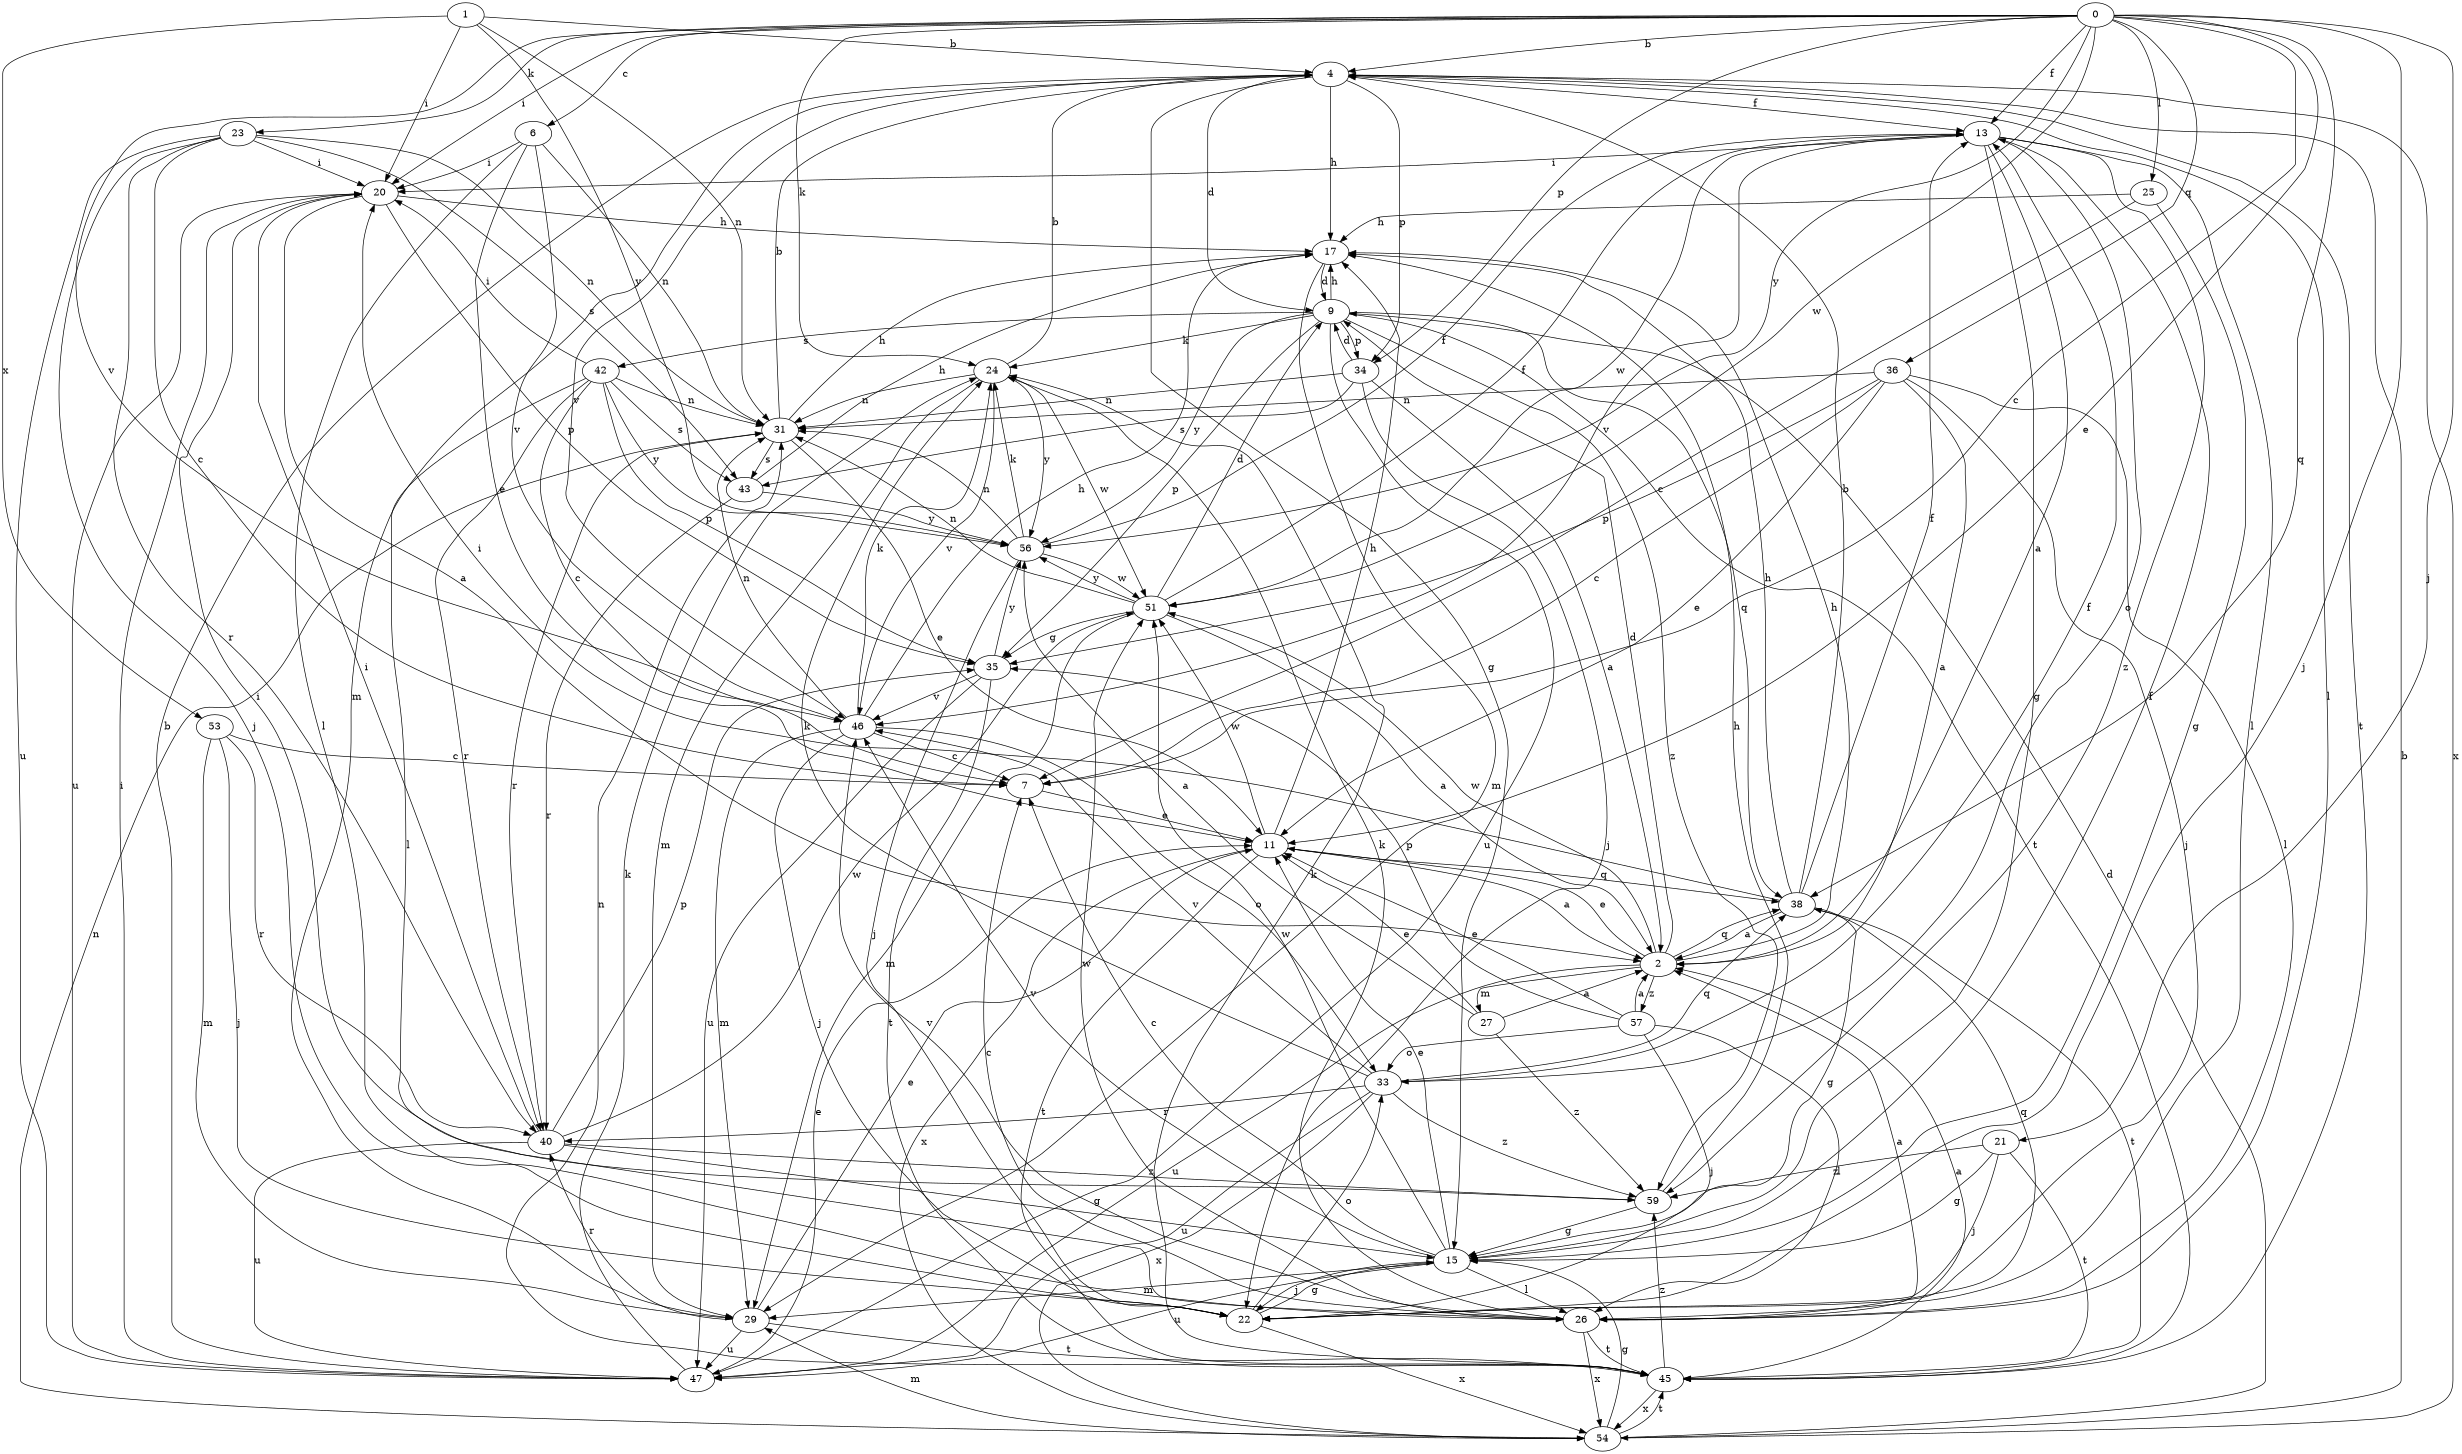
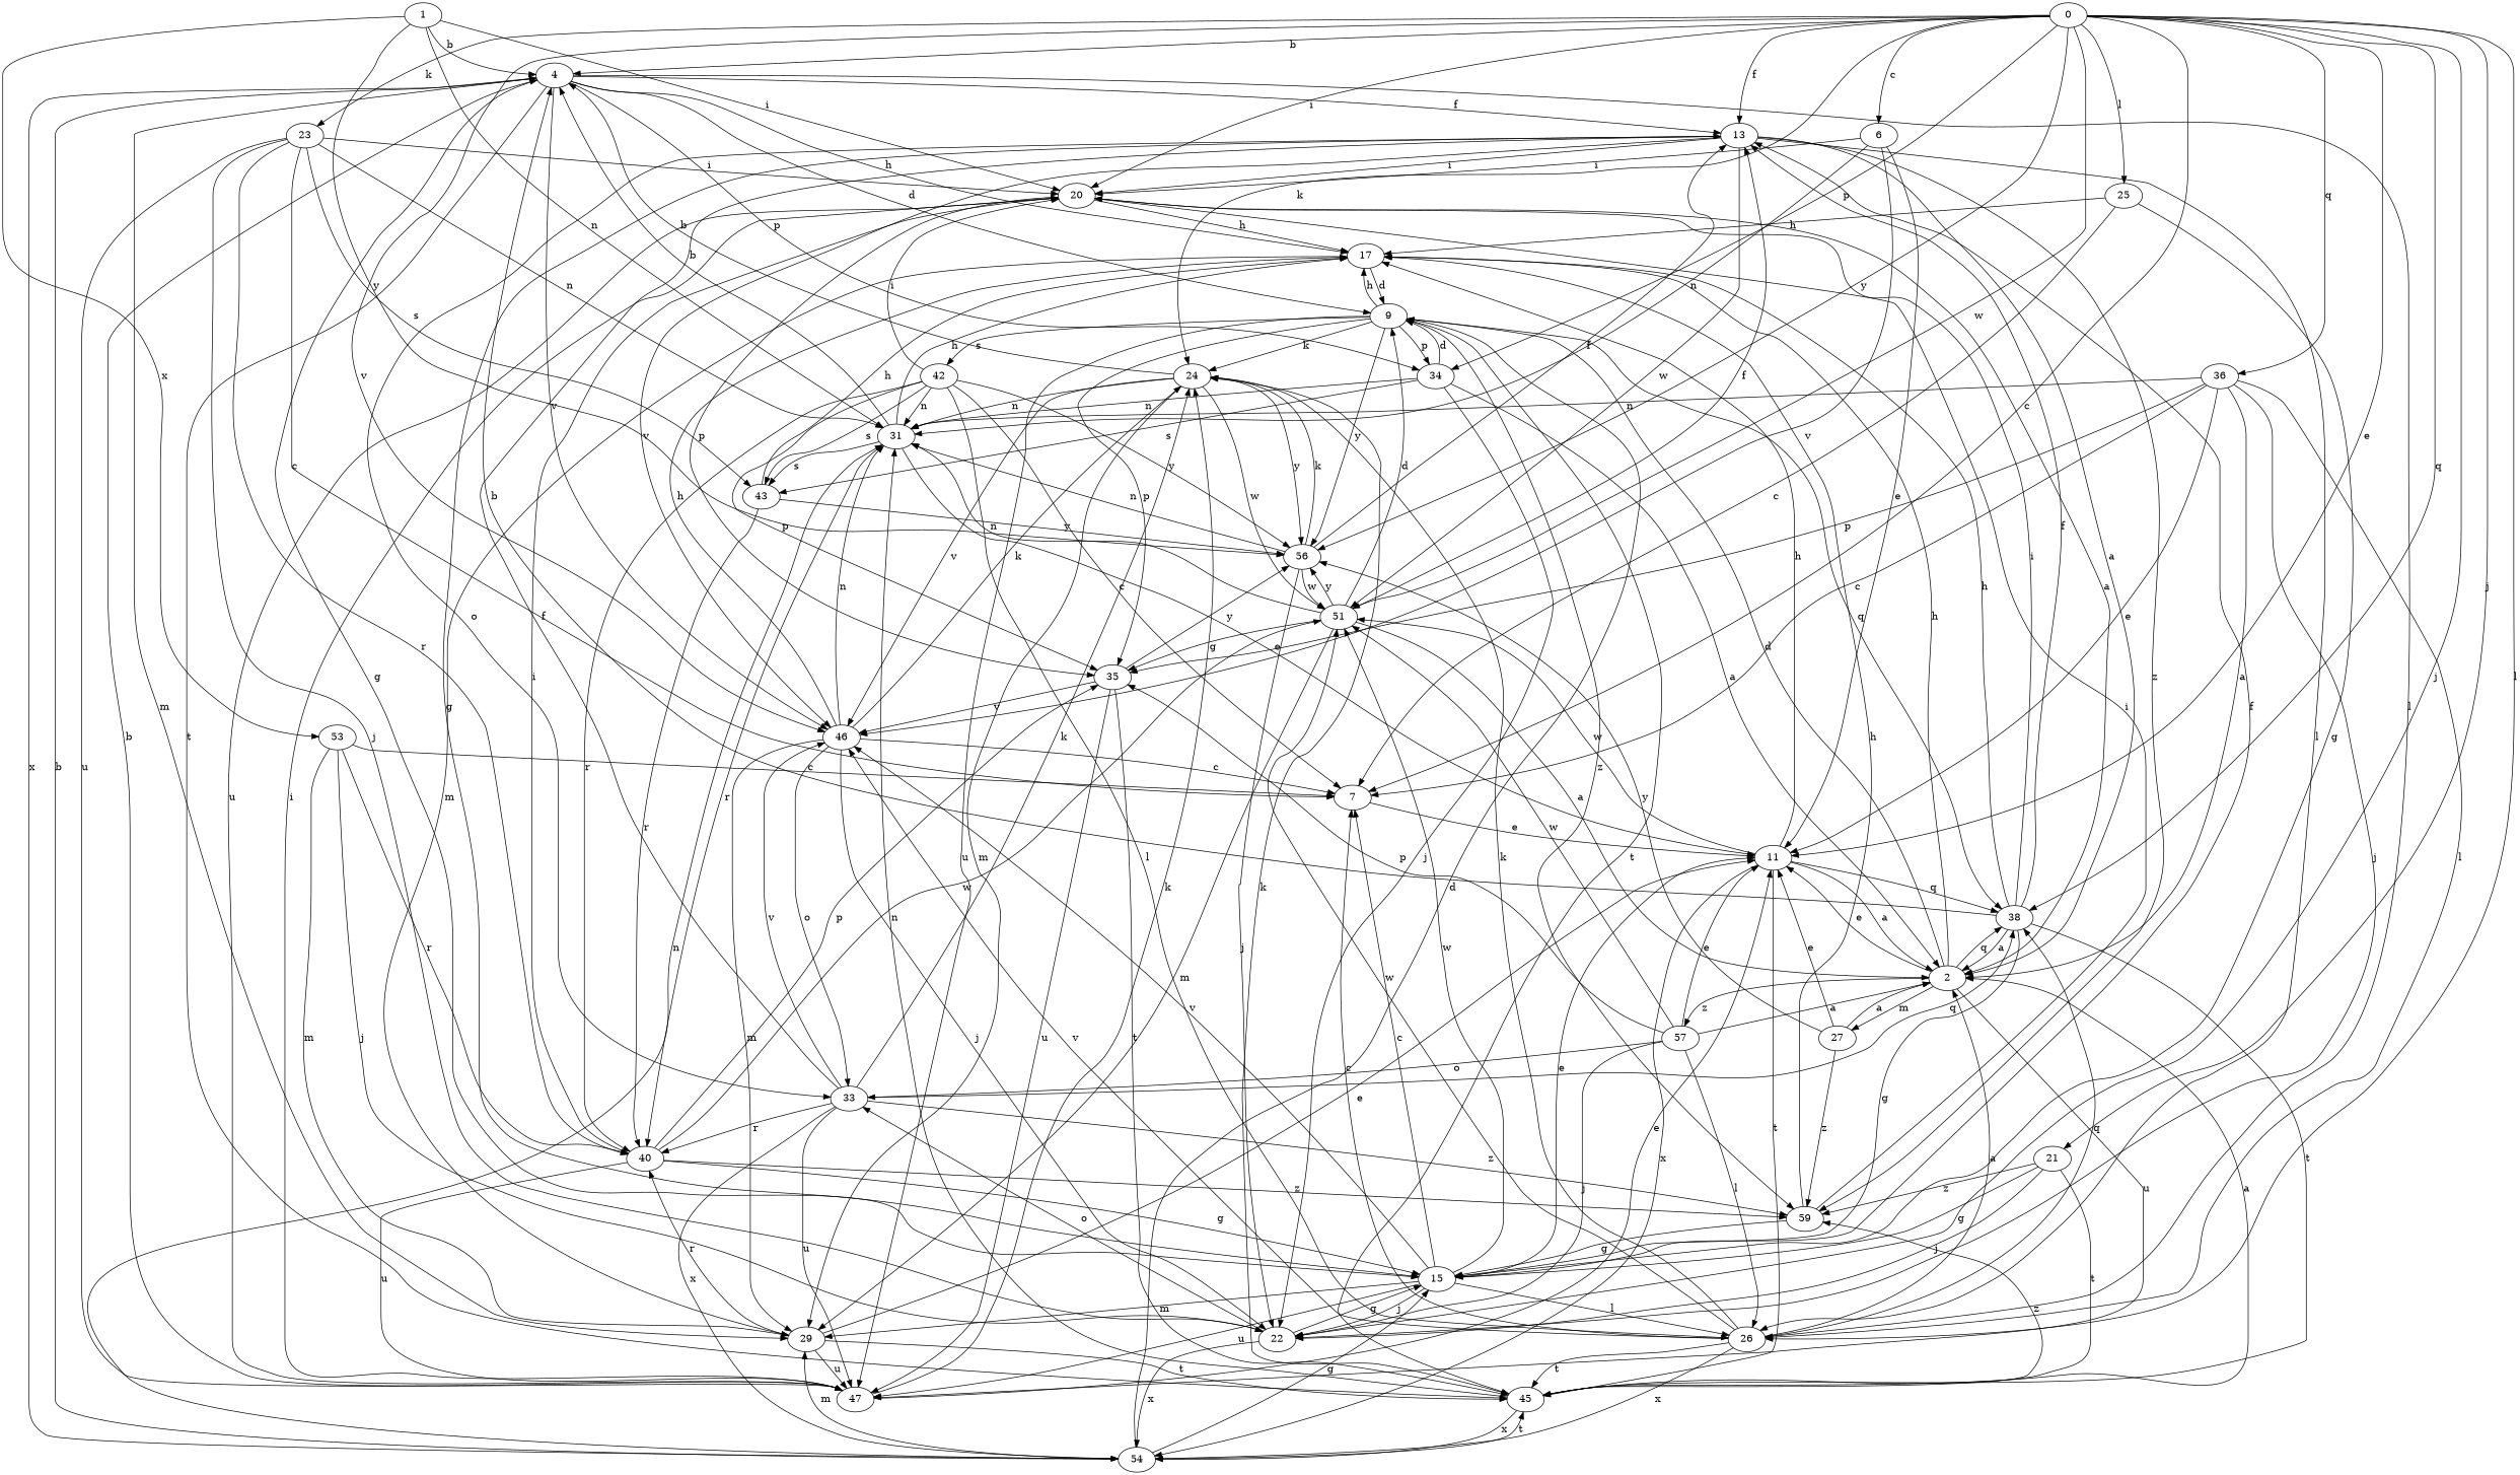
  strict digraph {
    0
    4
    6
    7
    11
    13
    20
    21
    22
    23
    24
    25
    26
    34
    36
    38
    n17 [label=46]
    51
    56
    9
    17
    15
    29
    45
    54
    31
    2
    59
    33
    47
    35
    40
    43
    1
    53
    27
    57
    42
    0 -> 4 [label=b]
    0 -> 6 [label=c]
    0 -> 7 [label=c]
    0 -> 11 [label=e]
    0 -> 13 [label=f]
    0 -> 20 [label=i]
    0 -> 21 [label=j]
    0 -> 22 [label=j]
    0 -> 23 [label=k]
    0 -> 24 [label=k]
    0 -> 25 [label=l]
-   6 -> 26 [label=l]
+   0 -> 26 [label=l]
    0 -> 34 [label=p]
    0 -> 36 [label=q]
    0 -> 38 [label=q]
    0 -> n17 [label=v]
    0 -> 51 [label=w]
    0 -> 56 [label=y]
    4 -> 13 [label=f]
    4 -> 26 [label=l]
    4 -> 34 [label=p]
    4 -> n17 [label=v]
    4 -> 9 [label=d]
    4 -> 17 [label=h]
    4 -> 15 [label=g]
    4 -> 29 [label=m]
    4 -> 45 [label=t]
    4 -> 54 [label=x]
    6 -> 11 [label=e]
    6 -> 20 [label=i]
    6 -> n17 [label=v]
    6 -> 31 [label=n]
    7 -> 11 [label=e]
    11 -> 38 [label=q]
    11 -> 51 [label=w]
    11 -> 17 [label=h]
    11 -> 45 [label=t]
    11 -> 54 [label=x]
    11 -> 2 [label=a]
    13 -> 20 [label=i]
    13 -> 26 [label=l]
    13 -> n17 [label=v]
    13 -> 51 [label=w]
    13 -> 15 [label=g]
    13 -> 2 [label=a]
    13 -> 59 [label=z]
    13 -> 33 [label=o]
    20 -> 17 [label=h]
    20 -> 2 [label=a]
    20 -> 47 [label=u]
    20 -> 35 [label=p]
    21 -> 22 [label=j]
    21 -> 15 [label=g]
    21 -> 45 [label=t]
    21 -> 59 [label=z]
    22 -> 15 [label=g]
    22 -> 54 [label=x]
    22 -> 33 [label=o]
    23 -> 7 [label=c]
    23 -> 20 [label=i]
    23 -> 22 [label=j]
    23 -> 31 [label=n]
    23 -> 47 [label=u]
    23 -> 40 [label=r]
    23 -> 43 [label=s]
    24 -> 4 [label=b]
    24 -> n17 [label=v]
    24 -> 51 [label=w]
    24 -> 56 [label=y]
    24 -> 29 [label=m]
    24 -> 31 [label=n]
    25 -> 7 [label=c]
    25 -> 17 [label=h]
    25 -> 15 [label=g]
    26 -> 7 [label=c]
    26 -> 24 [label=k]
    26 -> 38 [label=q]
    26 -> n17 [label=v]
    26 -> 51 [label=w]
    26 -> 45 [label=t]
    26 -> 54 [label=x]
    26 -> 2 [label=a]
    34 -> 22 [label=j]
    34 -> 9 [label=d]
    34 -> 31 [label=n]
    34 -> 2 [label=a]
    34 -> 43 [label=s]
    36 -> 7 [label=c]
    36 -> 11 [label=e]
    36 -> 22 [label=j]
    36 -> 26 [label=l]
    36 -> 31 [label=n]
    36 -> 2 [label=a]
    36 -> 35 [label=p]
    38 -> 4 [label=b]
    38 -> 13 [label=f]
    38 -> 20 [label=i]
    38 -> 17 [label=h]
    38 -> 15 [label=g]
    38 -> 45 [label=t]
    38 -> 2 [label=a]
    n17 -> 7 [label=c]
    n17 -> 22 [label=j]
    n17 -> 24 [label=k]
    n17 -> 17 [label=h]
    n17 -> 29 [label=m]
    n17 -> 31 [label=n]
    n17 -> 33 [label=o]
    51 -> 13 [label=f]
    51 -> 56 [label=y]
    51 -> 9 [label=d]
    51 -> 29 [label=m]
    51 -> 31 [label=n]
    51 -> 2 [label=a]
    51 -> 35 [label=g]
    56 -> 13 [label=f]
    56 -> 22 [label=j]
    56 -> 24 [label=k]
    56 -> 51 [label=w]
    56 -> 31 [label=n]
    9 -> 24 [label=k]
    9 -> 34 [label=p]
    9 -> 38 [label=q]
    9 -> 56 [label=y]
    9 -> 17 [label=h]
    9 -> 45 [label=t]
    9 -> 59 [label=z]
    9 -> 47 [label=u]
    9 -> 35 [label=p]
    9 -> 42 [label=s]
    17 -> 9 [label=d]
    17 -> 29 [label=m]
    15 -> 7 [label=c]
    15 -> 11 [label=e]
    15 -> 13 [label=f]
    15 -> 22 [label=j]
    15 -> 26 [label=l]
    15 -> n17 [label=v]
    15 -> 51 [label=w]
    15 -> 29 [label=m]
    15 -> 47 [label=u]
    29 -> 11 [label=e]
    29 -> 45 [label=t]
    29 -> 47 [label=u]
    29 -> 40 [label=r]
    45 -> 24 [label=k]
    45 -> 54 [label=x]
    45 -> 31 [label=n]
    45 -> 2 [label=a]
    45 -> 59 [label=z]
    54 -> 4 [label=b]
    54 -> 9 [label=d]
    54 -> 15 [label=g]
    54 -> 29 [label=m]
    54 -> 45 [label=t]
    54 -> 31 [label=n]
    31 -> 4 [label=b]
    31 -> 11 [label=e]
    31 -> 17 [label=h]
    31 -> 40 [label=r]
    31 -> 43 [label=s]
    2 -> 11 [label=e]
    2 -> 38 [label=q]
-   2 -> 51 [label=w]
+   57 -> 51 [label=w]
    2 -> 9 [label=d]
    2 -> 17 [label=h]
    2 -> 47 [label=u]
    2 -> 27 [label=m]
    2 -> 57 [label=z]
    59 -> 20 [label=i]
    59 -> 17 [label=h]
    59 -> 15 [label=g]
    33 -> 13 [label=f]
    33 -> 24 [label=k]
    33 -> 38 [label=q]
    33 -> n17 [label=v]
    33 -> 54 [label=x]
    33 -> 59 [label=z]
    33 -> 47 [label=u]
    33 -> 40 [label=r]
    47 -> 4 [label=b]
    47 -> 11 [label=e]
    47 -> 20 [label=i]
    47 -> 24 [label=k]
    35 -> n17 [label=v]
    35 -> 56 [label=y]
    35 -> 45 [label=t]
    35 -> 47 [label=u]
    40 -> 20 [label=i]
    40 -> 51 [label=w]
    40 -> 15 [label=g]
    40 -> 59 [label=z]
    40 -> 47 [label=u]
    40 -> 35 [label=p]
    43 -> 56 [label=y]
    43 -> 17 [label=h]
    43 -> 40 [label=r]
    1 -> 4 [label=b]
    1 -> 20 [label=i]
    1 -> 56 [label=y]
    1 -> 31 [label=n]
    1 -> 53 [label=x]
    53 -> 7 [label=c]
    53 -> 22 [label=j]
    53 -> 29 [label=m]
    53 -> 40 [label=r]
    27 -> 11 [label=e]
-   27 -> 56 [label=a]
+   27 -> 56 [label=y]
    27 -> 2 [label=a]
    27 -> 59 [label=z]
    57 -> 11 [label=e]
    57 -> 22 [label=j]
    57 -> 26 [label=l]
    57 -> 2 [label=a]
    57 -> 33 [label=o]
    57 -> 35 [label=p]
    42 -> 7 [label=c]
    42 -> 20 [label=i]
    42 -> 26 [label=l]
    42 -> 56 [label=y]
    42 -> 31 [label=n]
    42 -> 35 [label=p]
    42 -> 40 [label=r]
    42 -> 43 [label=s]
  }
